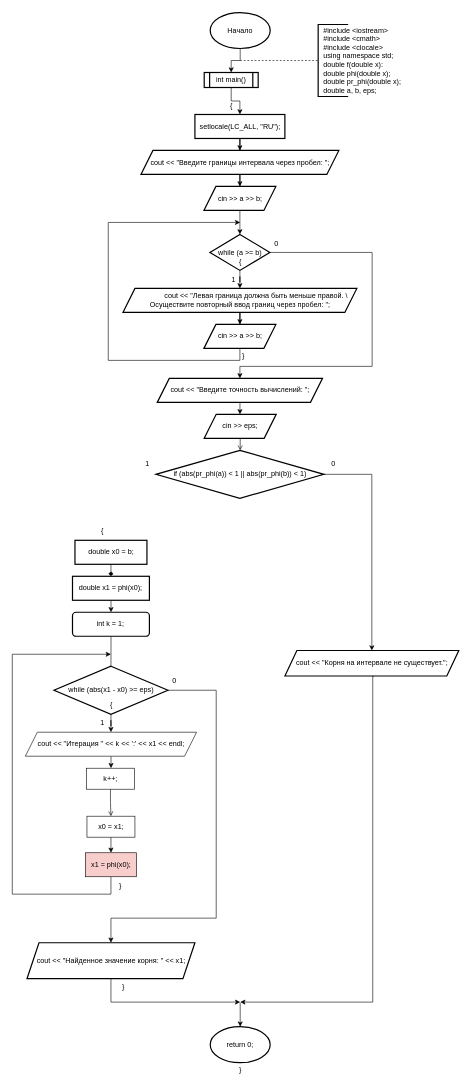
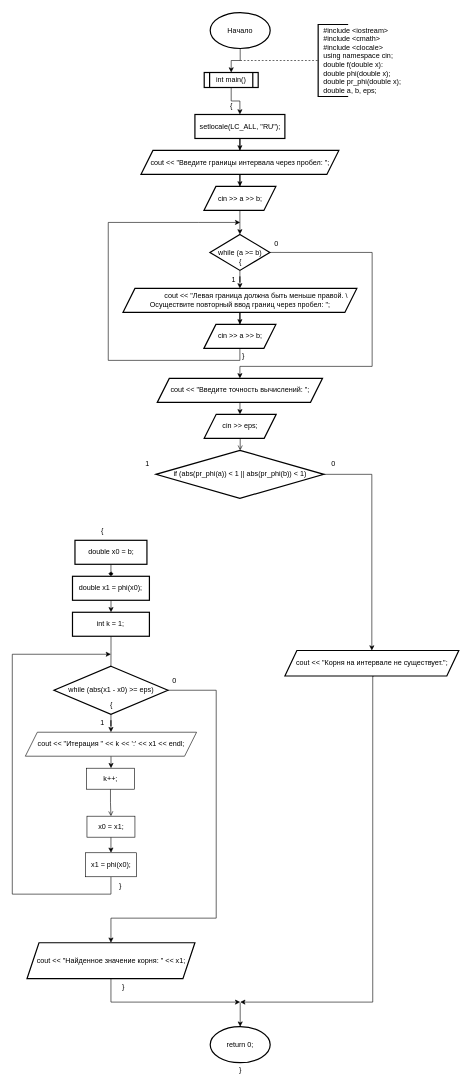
  <mxCell id="0" />
  <mxCell id="1" parent="0" />
  <mxCell id="2" value="" style="group" parent="1" vertex="1" connectable="0"><mxGeometry x="20" y="20" width="744.5" height="1778" as="geometry" /></mxCell>
  <mxCell id="3" value="" style="edgeStyle=orthogonalEdgeStyle;rounded=0;orthogonalLoop=1;jettySize=auto;html=1;" parent="2" source="4" target="6" edge="1"><mxGeometry relative="1" as="geometry" /></mxCell>
  <mxCell id="4" value="Начало" style="strokeWidth=2;html=1;shape=mxgraph.flowchart.start_1;whiteSpace=wrap;" parent="2" vertex="1"><mxGeometry x="330" width="100" height="60" as="geometry" /></mxCell>
  <mxCell id="5" value="" style="edgeStyle=orthogonalEdgeStyle;rounded=0;orthogonalLoop=1;jettySize=auto;html=1;" parent="2" source="6" target="11" edge="1"><mxGeometry relative="1" as="geometry" /></mxCell>
  <mxCell id="6" value="int main()" style="shape=process;whiteSpace=wrap;html=1;backgroundOutline=1;strokeWidth=2;" parent="2" vertex="1"><mxGeometry x="320" y="100" width="90" height="25" as="geometry" /></mxCell>
  <mxCell id="7" value="" style="strokeWidth=2;html=1;shape=mxgraph.flowchart.annotation_1;align=left;pointerEvents=1;" parent="2" vertex="1"><mxGeometry x="510" y="20" width="50" height="120" as="geometry" /></mxCell>
  <mxCell id="8" value="" style="endArrow=none;dashed=1;html=1;rounded=0;entryX=0;entryY=0.5;entryDx=0;entryDy=0;entryPerimeter=0;" parent="2" target="7" edge="1"><mxGeometry width="50" height="50" relative="1" as="geometry"><mxPoint x="380" y="80" as="sourcePoint" /><mxPoint x="440" y="90" as="targetPoint" /></mxGeometry></mxCell>
- <mxCell id="9" value="&lt;div&gt;#include &amp;lt;iostream&amp;gt;&lt;/div&gt;&lt;div&gt;#include &amp;lt;cmath&amp;gt;&lt;/div&gt;&lt;div&gt;#include &amp;lt;clocale&amp;gt;&lt;/div&gt;&lt;div&gt;using namespace std;&lt;/div&gt;&lt;div&gt;double f(double x):&lt;br&gt;&lt;/div&gt;&lt;div&gt;double phi(double x);&lt;br&gt;&lt;/div&gt;&lt;div&gt;&lt;span style=&quot;background-color: initial;&quot;&gt;double pr_phi(double x);&lt;/span&gt;&lt;/div&gt;&lt;div&gt;&lt;span style=&quot;background-color: initial;&quot;&gt;double a, b, eps;&lt;/span&gt;&lt;br&gt;&lt;/div&gt;" style="text;strokeColor=none;align=left;fillColor=none;html=1;verticalAlign=middle;whiteSpace=wrap;rounded=0;" parent="2" vertex="1"><mxGeometry x="517.25" y="27.5" width="160" height="105" as="geometry" /></mxCell>
+ <mxCell id="9" value="&lt;div&gt;#include &amp;lt;iostream&amp;gt;&lt;/div&gt;&lt;div&gt;#include &amp;lt;cmath&amp;gt;&lt;/div&gt;&lt;div&gt;#include &amp;lt;clocale&amp;gt;&lt;/div&gt;&lt;div&gt;using namespace cin;&lt;/div&gt;&lt;div&gt;double f(double x):&lt;br&gt;&lt;/div&gt;&lt;div&gt;double phi(double x);&lt;br&gt;&lt;/div&gt;&lt;div&gt;&lt;span style=&quot;background-color: initial;&quot;&gt;double pr_phi(double x);&lt;/span&gt;&lt;/div&gt;&lt;div&gt;&lt;span style=&quot;background-color: initial;&quot;&gt;double a, b, eps;&lt;/span&gt;&lt;br&gt;&lt;/div&gt;" style="text;strokeColor=none;align=left;fillColor=none;html=1;verticalAlign=middle;whiteSpace=wrap;rounded=0;" parent="2" vertex="1"><mxGeometry x="517.25" y="27.5" width="160" height="105" as="geometry" /></mxCell>
  <mxCell id="10" value="" style="edgeStyle=orthogonalEdgeStyle;rounded=0;orthogonalLoop=1;jettySize=auto;html=1;" parent="2" source="11" target="13" edge="1"><mxGeometry relative="1" as="geometry" /></mxCell>
  <mxCell id="11" value="setlocale(LC_ALL, &quot;RU&quot;);" style="whiteSpace=wrap;html=1;strokeWidth=2;" parent="2" vertex="1"><mxGeometry x="304.5" y="170" width="150" height="40" as="geometry" /></mxCell>
  <mxCell id="12" value="" style="edgeStyle=orthogonalEdgeStyle;rounded=0;orthogonalLoop=1;jettySize=auto;html=1;" parent="2" source="13" target="15" edge="1"><mxGeometry relative="1" as="geometry" /></mxCell>
  <mxCell id="13" value="cout &amp;lt;&amp;lt; &quot;Введите границы интервала через пробел: &quot;;" style="shape=parallelogram;perimeter=parallelogramPerimeter;whiteSpace=wrap;html=1;fixedSize=1;strokeWidth=2;" parent="2" vertex="1"><mxGeometry x="214.5" y="230" width="330" height="40" as="geometry" /></mxCell>
  <mxCell id="14" value="" style="edgeStyle=orthogonalEdgeStyle;rounded=0;orthogonalLoop=1;jettySize=auto;html=1;" parent="2" source="15" target="18" edge="1"><mxGeometry relative="1" as="geometry" /></mxCell>
  <mxCell id="15" value="cin &amp;gt;&amp;gt; a &amp;gt;&amp;gt; b;" style="shape=parallelogram;perimeter=parallelogramPerimeter;whiteSpace=wrap;html=1;fixedSize=1;strokeWidth=2;" parent="2" vertex="1"><mxGeometry x="319.5" y="290" width="120" height="40" as="geometry" /></mxCell>
  <mxCell id="16" value="" style="edgeStyle=orthogonalEdgeStyle;rounded=0;orthogonalLoop=1;jettySize=auto;html=1;entryX=0.5;entryY=0;entryDx=0;entryDy=0;" parent="2" source="18" target="20" edge="1"><mxGeometry relative="1" as="geometry" /></mxCell>
  <mxCell id="17" style="edgeStyle=orthogonalEdgeStyle;rounded=0;orthogonalLoop=1;jettySize=auto;html=1;entryX=0.5;entryY=0;entryDx=0;entryDy=0;" parent="2" source="18" target="29" edge="1"><mxGeometry relative="1" as="geometry"><mxPoint x="379.5" y="610" as="targetPoint" /><Array as="points"><mxPoint x="600" y="400" /><mxPoint x="600" y="590" /><mxPoint x="380" y="590" /></Array></mxGeometry></mxCell>
  <mxCell id="18" value="while (a &amp;gt;= b)" style="rhombus;whiteSpace=wrap;html=1;strokeWidth=2;" parent="2" vertex="1"><mxGeometry x="329.5" y="370" width="100" height="60" as="geometry" /></mxCell>
  <mxCell id="19" value="" style="edgeStyle=orthogonalEdgeStyle;rounded=0;orthogonalLoop=1;jettySize=auto;html=1;" parent="2" source="20" target="22" edge="1"><mxGeometry relative="1" as="geometry" /></mxCell>
  <mxCell id="20" value="&lt;div style=&quot;&quot;&gt;&lt;span style=&quot;white-space: normal;&quot;&gt;&lt;span style=&quot;white-space:pre&quot;&gt;&#09;&#09;&lt;/span&gt;cout &amp;lt;&amp;lt; &quot;Левая граница должна быть меньше правой. \&lt;/span&gt;&lt;/div&gt;&lt;div style=&quot;&quot;&gt;Осуществите повторный ввод границ через пробел: &quot;;&lt;/div&gt;" style="shape=parallelogram;perimeter=parallelogramPerimeter;whiteSpace=wrap;html=1;fixedSize=1;strokeWidth=2;align=center;" parent="2" vertex="1"><mxGeometry x="184.5" y="460" width="390" height="40" as="geometry" /></mxCell>
  <mxCell id="21" style="edgeStyle=orthogonalEdgeStyle;rounded=0;orthogonalLoop=1;jettySize=auto;html=1;" parent="2" source="22" edge="1"><mxGeometry relative="1" as="geometry"><Array as="points"><mxPoint x="380" y="580" /><mxPoint x="160" y="580" /><mxPoint x="160" y="350" /><mxPoint x="310" y="350" /></Array><mxPoint x="380" y="350" as="targetPoint" /></mxGeometry></mxCell>
  <mxCell id="22" value="cin &amp;gt;&amp;gt; a &amp;gt;&amp;gt; b;" style="shape=parallelogram;perimeter=parallelogramPerimeter;whiteSpace=wrap;html=1;fixedSize=1;strokeWidth=2;" parent="2" vertex="1"><mxGeometry x="319.5" y="520" width="120" height="40" as="geometry" /></mxCell>
  <mxCell id="23" value="1" style="text;html=1;align=center;verticalAlign=middle;resizable=0;points=[];autosize=1;strokeColor=none;fillColor=none;" parent="2" vertex="1"><mxGeometry x="353.5" y="430" width="30" height="30" as="geometry" /></mxCell>
  <mxCell id="24" value="0" style="text;html=1;align=center;verticalAlign=middle;resizable=0;points=[];autosize=1;strokeColor=none;fillColor=none;" parent="2" vertex="1"><mxGeometry x="424.5" y="370" width="30" height="30" as="geometry" /></mxCell>
  <mxCell id="25" value="{" style="text;html=1;align=center;verticalAlign=middle;resizable=0;points=[];autosize=1;strokeColor=none;fillColor=none;" parent="2" vertex="1"><mxGeometry x="364.5" y="400" width="30" height="30" as="geometry" /></mxCell>
  <mxCell id="26" value="}" style="text;html=1;align=center;verticalAlign=middle;resizable=0;points=[];autosize=1;strokeColor=none;fillColor=none;" parent="2" vertex="1"><mxGeometry x="370" y="558" width="30" height="30" as="geometry" /></mxCell>
  <mxCell id="27" value="{" style="text;html=1;align=center;verticalAlign=middle;resizable=0;points=[];autosize=1;strokeColor=none;fillColor=none;" parent="2" vertex="1"><mxGeometry x="350" y="140" width="30" height="30" as="geometry" /></mxCell>
  <mxCell id="28" value="" style="edgeStyle=orthogonalEdgeStyle;rounded=0;orthogonalLoop=1;jettySize=auto;html=1;entryX=0.5;entryY=0;entryDx=0;entryDy=0;" parent="2" source="29" target="31" edge="1"><mxGeometry relative="1" as="geometry" /></mxCell>
  <mxCell id="29" value="cout &amp;lt;&amp;lt; &quot;Введите точность вычислений: &quot;;" style="shape=parallelogram;perimeter=parallelogramPerimeter;whiteSpace=wrap;html=1;fixedSize=1;strokeWidth=2;" parent="2" vertex="1"><mxGeometry x="241.75" y="610" width="275.5" height="40" as="geometry" /></mxCell>
  <mxCell id="30" value="" style="edgeStyle=orthogonalEdgeStyle;rounded=0;orthogonalLoop=1;jettySize=auto;html=1;endArrow=open;" parent="2" source="31" target="33" edge="1"><mxGeometry relative="1" as="geometry" /></mxCell>
  <mxCell id="31" value="cin &amp;gt;&amp;gt; eps;" style="shape=parallelogram;perimeter=parallelogramPerimeter;whiteSpace=wrap;html=1;fixedSize=1;strokeWidth=2;" parent="2" vertex="1"><mxGeometry x="320" y="670" width="120" height="40" as="geometry" /></mxCell>
  <mxCell id="32" value="" style="edgeStyle=orthogonalEdgeStyle;rounded=0;orthogonalLoop=1;jettySize=auto;html=1;exitX=1;exitY=0.5;exitDx=0;exitDy=0;entryX=0.5;entryY=0;entryDx=0;entryDy=0;" parent="2" source="33" target="55" edge="1"><mxGeometry relative="1" as="geometry" /></mxCell>
  <mxCell id="33" value="if (abs(pr_phi(a)) &amp;lt; 1 || abs(pr_phi(b)) &amp;lt; 1)" style="rhombus;whiteSpace=wrap;html=1;strokeWidth=2;" parent="2" vertex="1"><mxGeometry x="239.5" y="730" width="280" height="80" as="geometry" /></mxCell>
  <mxCell id="34" value="" style="edgeStyle=orthogonalEdgeStyle;rounded=0;orthogonalLoop=1;jettySize=auto;html=1;endArrow=diamond;" parent="2" source="35" target="39" edge="1"><mxGeometry relative="1" as="geometry" /></mxCell>
  <mxCell id="35" value="double x0 = b;" style="whiteSpace=wrap;html=1;strokeWidth=2;" parent="2" vertex="1"><mxGeometry x="104.5" y="880" width="120" height="40" as="geometry" /></mxCell>
  <mxCell id="36" value="{" style="text;html=1;align=center;verticalAlign=middle;resizable=0;points=[];autosize=1;strokeColor=none;fillColor=none;" parent="2" vertex="1"><mxGeometry x="134.5" y="850" width="30" height="30" as="geometry" /></mxCell>
  <mxCell id="37" value="1" style="text;html=1;align=center;verticalAlign=middle;resizable=0;points=[];autosize=1;strokeColor=none;fillColor=none;" parent="2" vertex="1"><mxGeometry x="210" y="738" width="30" height="30" as="geometry" /></mxCell>
  <mxCell id="38" style="edgeStyle=orthogonalEdgeStyle;rounded=0;orthogonalLoop=1;jettySize=auto;html=1;entryX=0.5;entryY=0;entryDx=0;entryDy=0;" parent="2" source="39" target="60" edge="1"><mxGeometry relative="1" as="geometry" /></mxCell>
  <mxCell id="39" value="double x1 = phi(x0);" style="whiteSpace=wrap;html=1;strokeWidth=2;" parent="2" vertex="1"><mxGeometry x="100.38" y="940" width="128.25" height="40" as="geometry" /></mxCell>
  <mxCell id="40" value="" style="edgeStyle=orthogonalEdgeStyle;rounded=0;orthogonalLoop=1;jettySize=auto;html=1;entryX=0.5;entryY=0;entryDx=0;entryDy=0;" parent="2" source="42" target="51" edge="1"><mxGeometry relative="1" as="geometry"><Array as="points"><mxPoint x="340" y="1130" /><mxPoint x="340" y="1510" /><mxPoint x="165" y="1510" /></Array></mxGeometry></mxCell>
  <mxCell id="41" style="edgeStyle=orthogonalEdgeStyle;rounded=0;orthogonalLoop=1;jettySize=auto;html=1;entryX=0.5;entryY=0;entryDx=0;entryDy=0;" parent="2" source="42" target="62" edge="1"><mxGeometry relative="1" as="geometry" /></mxCell>
  <mxCell id="42" value="while (abs(x1 - x0) &amp;gt;= eps)" style="rhombus;whiteSpace=wrap;html=1;strokeWidth=2;" parent="2" vertex="1"><mxGeometry x="69.5" y="1090" width="190" height="80" as="geometry" /></mxCell>
  <mxCell id="43" value="{" style="text;html=1;align=center;verticalAlign=middle;resizable=0;points=[];autosize=1;strokeColor=none;fillColor=none;" parent="2" vertex="1"><mxGeometry x="149.5" y="1140" width="30" height="30" as="geometry" /></mxCell>
  <mxCell id="44" value="" style="edgeStyle=orthogonalEdgeStyle;rounded=0;orthogonalLoop=1;jettySize=auto;html=1;" parent="2" source="45" target="48" edge="1"><mxGeometry relative="1" as="geometry" /></mxCell>
  <mxCell id="45" value="x0 = x1;" style="whiteSpace=wrap;html=1;" parent="2" vertex="1"><mxGeometry x="124.5" y="1340" width="80" height="35" as="geometry" /></mxCell>
  <mxCell id="46" value="1" style="text;html=1;align=center;verticalAlign=middle;resizable=0;points=[];autosize=1;strokeColor=none;fillColor=none;" parent="2" vertex="1"><mxGeometry x="134.5" y="1170" width="30" height="30" as="geometry" /></mxCell>
  <mxCell id="47" style="edgeStyle=orthogonalEdgeStyle;rounded=0;orthogonalLoop=1;jettySize=auto;html=1;exitX=0.5;exitY=1;exitDx=0;exitDy=0;" parent="2" source="48" edge="1"><mxGeometry relative="1" as="geometry"><mxPoint x="164.5" y="1070" as="targetPoint" /><Array as="points"><mxPoint x="165" y="1470" /><mxPoint y="1470" /><mxPoint y="1070" /></Array></mxGeometry></mxCell>
- <mxCell id="48" value="x1 = phi(x0);" style="whiteSpace=wrap;html=1;fillColor=#f8cecc;" parent="2" vertex="1"><mxGeometry x="121.75" y="1401" width="85.5" height="40" as="geometry" /></mxCell>
+ <mxCell id="48" value="x1 = phi(x0);" style="whiteSpace=wrap;html=1;" parent="2" vertex="1"><mxGeometry x="121.75" y="1401" width="85.5" height="40" as="geometry" /></mxCell>
  <mxCell id="49" value="}" style="text;html=1;align=center;verticalAlign=middle;resizable=0;points=[];autosize=1;strokeColor=none;fillColor=none;" parent="2" vertex="1"><mxGeometry x="164.5" y="1441" width="30" height="30" as="geometry" /></mxCell>
  <mxCell id="50" style="edgeStyle=orthogonalEdgeStyle;rounded=0;orthogonalLoop=1;jettySize=auto;html=1;exitX=0.5;exitY=1;exitDx=0;exitDy=0;" parent="2" source="51" edge="1"><mxGeometry relative="1" as="geometry"><mxPoint x="380" y="1650" as="targetPoint" /><Array as="points"><mxPoint x="164" y="1650" /></Array></mxGeometry></mxCell>
  <mxCell id="51" value="cout &amp;lt;&amp;lt; &quot;Найденное значение корня: &quot; &amp;lt;&amp;lt; x1;" style="shape=parallelogram;perimeter=parallelogramPerimeter;whiteSpace=wrap;html=1;fixedSize=1;strokeWidth=2;" parent="2" vertex="1"><mxGeometry x="24.5" y="1551" width="280" height="60" as="geometry" /></mxCell>
  <mxCell id="52" value="0" style="text;html=1;align=center;verticalAlign=middle;resizable=0;points=[];autosize=1;strokeColor=none;fillColor=none;" parent="2" vertex="1"><mxGeometry x="254.5" y="1100" width="30" height="30" as="geometry" /></mxCell>
  <mxCell id="53" value="}" style="text;html=1;align=center;verticalAlign=middle;resizable=0;points=[];autosize=1;strokeColor=none;fillColor=none;" parent="2" vertex="1"><mxGeometry x="169.5" y="1609" width="30" height="30" as="geometry" /></mxCell>
  <mxCell id="54" style="edgeStyle=orthogonalEdgeStyle;rounded=0;orthogonalLoop=1;jettySize=auto;html=1;exitX=0.5;exitY=1;exitDx=0;exitDy=0;" parent="2" edge="1"><mxGeometry relative="1" as="geometry"><mxPoint x="380" y="1650" as="targetPoint" /><mxPoint x="603" y="1106.25" as="sourcePoint" /><Array as="points"><mxPoint x="601" y="1106" /><mxPoint x="601" y="1650" /></Array></mxGeometry></mxCell>
  <mxCell id="55" value="cout &amp;lt;&amp;lt; &quot;Корня на интервале не существует.&quot;;" style="shape=parallelogram;perimeter=parallelogramPerimeter;whiteSpace=wrap;html=1;fixedSize=1;strokeWidth=2;" parent="2" vertex="1"><mxGeometry x="454.5" y="1063.75" width="290" height="42.5" as="geometry" /></mxCell>
  <mxCell id="56" value="0" style="text;html=1;align=center;verticalAlign=middle;resizable=0;points=[];autosize=1;strokeColor=none;fillColor=none;" parent="2" vertex="1"><mxGeometry x="520" y="738" width="30" height="30" as="geometry" /></mxCell>
  <mxCell id="57" value="" style="endArrow=classic;html=1;rounded=0;" parent="2" target="58" edge="1"><mxGeometry width="50" height="50" relative="1" as="geometry"><mxPoint x="380" y="1651" as="sourcePoint" /><mxPoint x="380" y="1691" as="targetPoint" /></mxGeometry></mxCell>
  <mxCell id="58" value="return 0;" style="strokeWidth=2;html=1;shape=mxgraph.flowchart.start_1;whiteSpace=wrap;" parent="2" vertex="1"><mxGeometry x="330" y="1691.0" width="100" height="60" as="geometry" /></mxCell>
  <mxCell id="59" style="edgeStyle=orthogonalEdgeStyle;rounded=0;orthogonalLoop=1;jettySize=auto;html=1;entryX=0.5;entryY=0;entryDx=0;entryDy=0;endArrow=none;" parent="2" source="60" target="42" edge="1"><mxGeometry relative="1" as="geometry" /></mxCell>
- <mxCell id="60" value="int k = 1;" style="whiteSpace=wrap;html=1;strokeWidth=2;rounded=1;" parent="2" vertex="1"><mxGeometry x="100.37" y="1000" width="128.25" height="40" as="geometry" /></mxCell>
+ <mxCell id="60" value="int k = 1;" style="whiteSpace=wrap;html=1;strokeWidth=2;" parent="2" vertex="1"><mxGeometry x="100.37" y="1000" width="128.25" height="40" as="geometry" /></mxCell>
  <mxCell id="61" style="edgeStyle=orthogonalEdgeStyle;rounded=0;orthogonalLoop=1;jettySize=auto;html=1;entryX=0.5;entryY=0;entryDx=0;entryDy=0;" parent="2" source="62" target="64" edge="1"><mxGeometry relative="1" as="geometry"><mxPoint x="164.5" y="1270" as="targetPoint" /></mxGeometry></mxCell>
  <mxCell id="62" value="cout &amp;lt;&amp;lt; &quot;Итерация &quot; &amp;lt;&amp;lt; k &amp;lt;&amp;lt; ':' &amp;lt;&amp;lt; x1 &amp;lt;&amp;lt; endl;" style="shape=parallelogram;perimeter=parallelogramPerimeter;whiteSpace=wrap;html=1;fixedSize=1;" parent="2" vertex="1"><mxGeometry x="21.75" y="1200" width="285.5" height="40" as="geometry" /></mxCell>
  <mxCell id="63" style="edgeStyle=orthogonalEdgeStyle;rounded=0;orthogonalLoop=1;jettySize=auto;html=1;entryX=0.5;entryY=0;entryDx=0;entryDy=0;endArrow=open;" parent="2" source="64" target="45" edge="1"><mxGeometry relative="1" as="geometry" /></mxCell>
  <mxCell id="64" value="k++;" style="whiteSpace=wrap;html=1;" parent="2" vertex="1"><mxGeometry x="123.72" y="1260" width="80" height="35" as="geometry" /></mxCell>
  <mxCell id="65" value="}" style="text;html=1;align=center;verticalAlign=middle;resizable=0;points=[];autosize=1;strokeColor=none;fillColor=none;" parent="2" vertex="1"><mxGeometry x="365" y="1748" width="30" height="30" as="geometry" /></mxCell>
